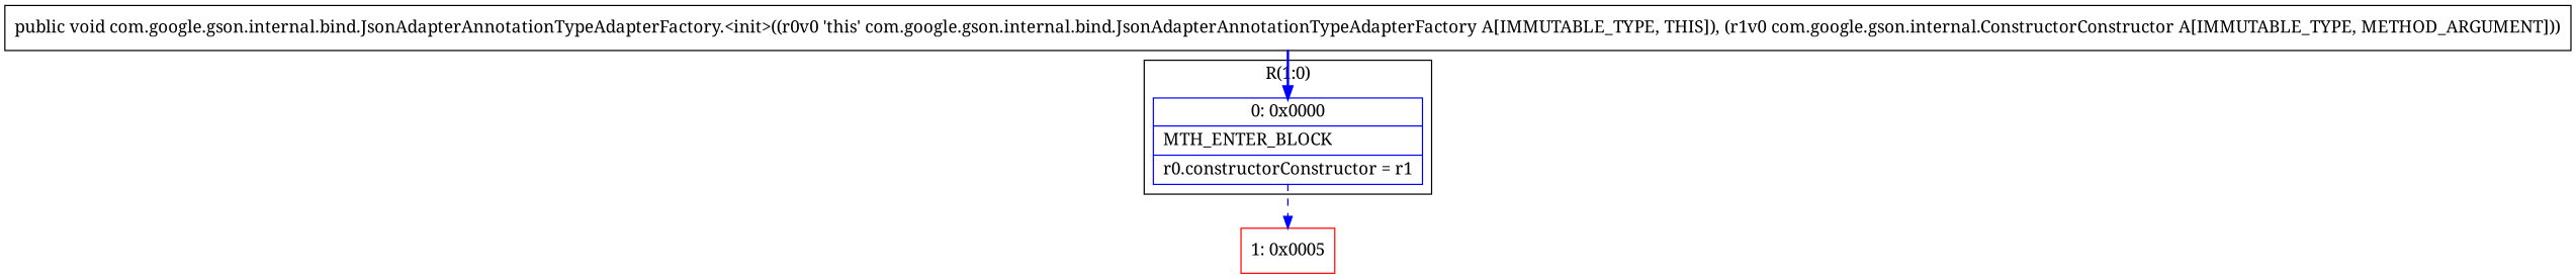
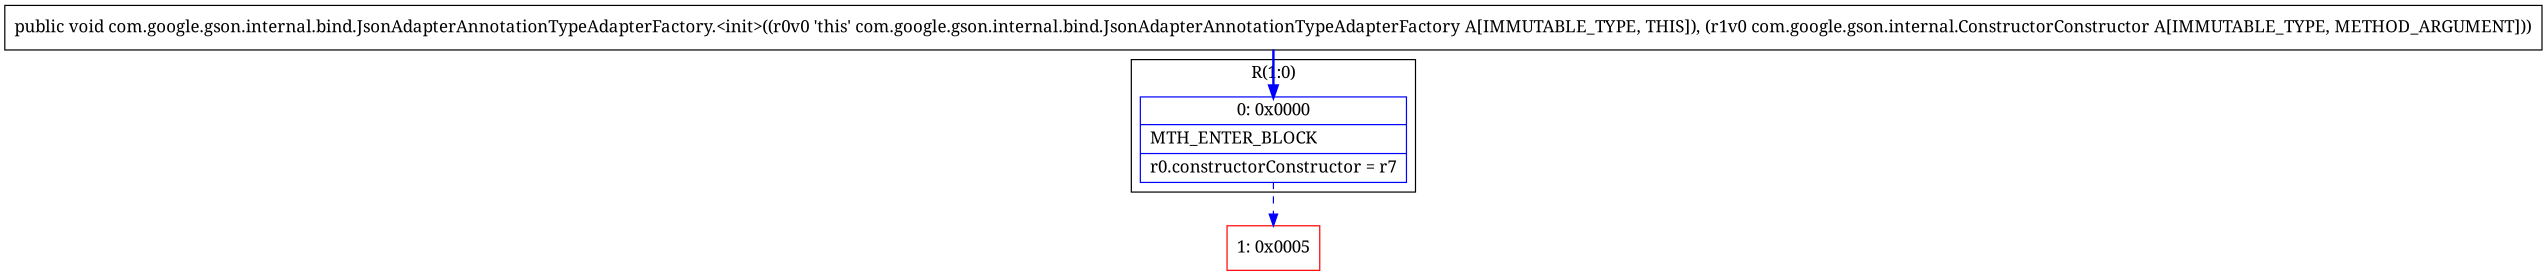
  digraph {
    fontname="Noto Serif"
    node [shape=record fontname="Noto Serif"]
    edge [color=blue arrowhead=normal fontname="Noto Serif"]
-   n1 [color=blue label="{0\:\ 0x0000|MTH_ENTER_BLOCK\l|r0.constructorConstructor = r1\l}"]
+   n1 [color=blue label="{0\:\ 0x0000|MTH_ENTER_BLOCK\l|r0.constructorConstructor = r7\l}"]
    n2 [color=red label="{1\:\ 0x0005}"]
    n3 [label="{public void com.google.gson.internal.bind.JsonAdapterAnnotationTypeAdapterFactory.\<init\>((r0v0 'this' com.google.gson.internal.bind.JsonAdapterAnnotationTypeAdapterFactory A[IMMUTABLE_TYPE, THIS]), (r1v0 com.google.gson.internal.ConstructorConstructor A[IMMUTABLE_TYPE, METHOD_ARGUMENT])) }"]
    subgraph cluster_1 {
      label="R(1:0)"
      n1
    }
    n1 -> n2 [style=dashed]
    n3 -> n1 [style=bold]
  }
